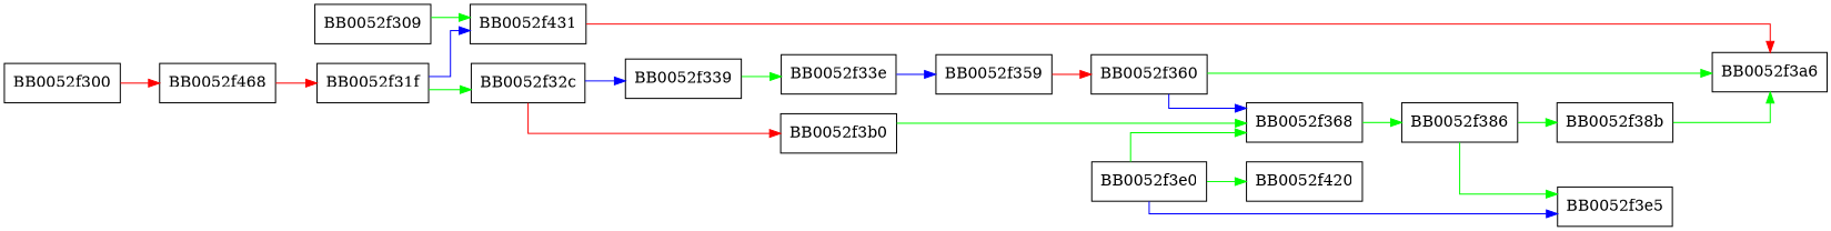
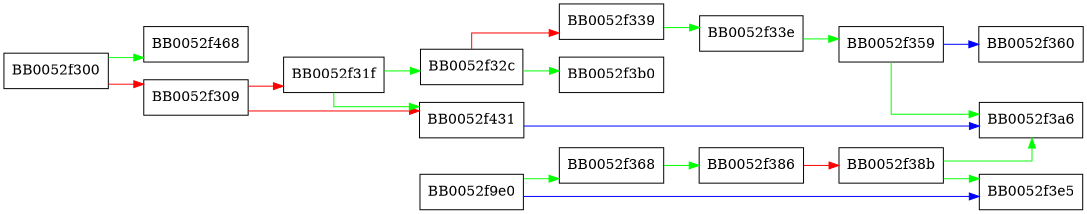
  digraph {
    rankdir=LR
    splines=ortho
    node [shape=box]
    edge [color=green]
    BB0052f300
    BB0052f468
    BB0052f309
    BB0052f431
    BB0052f31f
    BB0052f3a6
    BB0052f32c
    BB0052f3b0
    BB0052f339
    BB0052f368
    BB0052f33e
    BB0052f386
    BB0052f359
    BB0052f360
-   BB0052f3e0
+   BB0052f3e0 [label=BB0052f9e0]
    BB0052f3e5
-   BB0052f420
    BB0052f38b
-   BB0052f300 -> BB0052f468 [color=red]
-   BB0052f309 -> BB0052f431
-   BB0052f468 -> BB0052f31f [color=red]
-   BB0052f431 -> BB0052f3a6 [color=red]
-   BB0052f31f -> BB0052f431 [color=blue]
+   BB0052f300 -> BB0052f468
+   BB0052f300 -> BB0052f309 [color=red]
+   BB0052f309 -> BB0052f431 [color=red]
+   BB0052f309 -> BB0052f31f [color=red]
+   BB0052f431 -> BB0052f3a6 [color=blue]
+   BB0052f31f -> BB0052f431
    BB0052f31f -> BB0052f32c
-   BB0052f32c -> BB0052f3b0 [color=red]
-   BB0052f32c -> BB0052f339 [color=blue]
-   BB0052f3b0 -> BB0052f368
+   BB0052f32c -> BB0052f3b0
+   BB0052f32c -> BB0052f339 [color=red]
    BB0052f339 -> BB0052f33e
    BB0052f368 -> BB0052f386
-   BB0052f33e -> BB0052f359 [color=blue]
-   BB0052f386 -> BB0052f3e5
-   BB0052f386 -> BB0052f38b
-   BB0052f360 -> BB0052f3a6
-   BB0052f359 -> BB0052f360 [color=red]
-   BB0052f360 -> BB0052f368 [color=blue]
+   BB0052f33e -> BB0052f359
+   BB0052f38b -> BB0052f3e5
+   BB0052f386 -> BB0052f38b [color=red]
+   BB0052f359 -> BB0052f3a6
+   BB0052f359 -> BB0052f360 [color=blue]
    BB0052f3e0 -> BB0052f368
    BB0052f3e0 -> BB0052f3e5 [color=blue]
-   BB0052f3e0 -> BB0052f420
    BB0052f38b -> BB0052f3a6
  }
